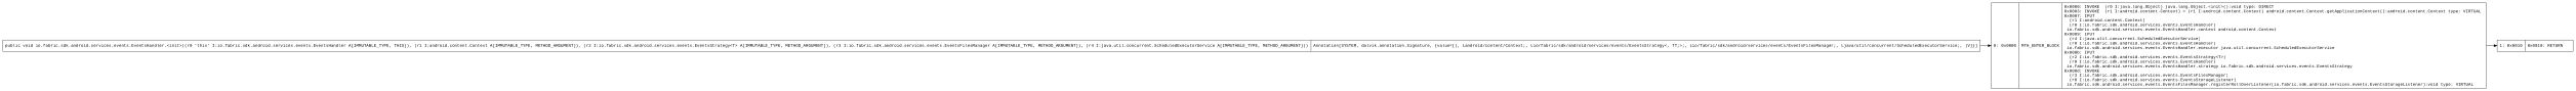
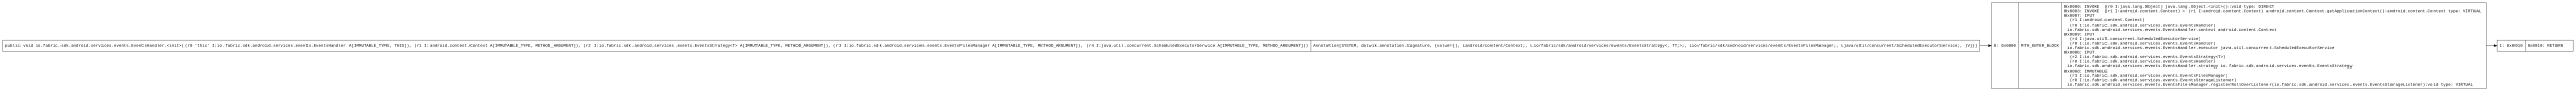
  digraph {
    rankdir=LR
    fontname="Liberation Mono"
    node [shape=record fontname="Liberation Mono"]
    edge [fontname="Liberation Mono"]
-   n1 [label="{0\:\ 0x0000|MTH_ENTER_BLOCK\l|0x0000: INVOKE  (r0 I:java.lang.Object) java.lang.Object.\<init\>():void type: DIRECT \l0x0003: INVOKE  (r1 I:android.content.Context) = (r1 I:android.content.Context) android.content.Context.getApplicationContext():android.content.Context type: VIRTUAL \l0x0007: IPUT  \l  (r1 I:android.content.Context)\l  (r0 I:io.fabric.sdk.android.services.events.EventsHandler)\l io.fabric.sdk.android.services.events.EventsHandler.context android.content.Context \l0x0009: IPUT  \l  (r4 I:java.util.concurrent.ScheduledExecutorService)\l  (r0 I:io.fabric.sdk.android.services.events.EventsHandler)\l io.fabric.sdk.android.services.events.EventsHandler.executor java.util.concurrent.ScheduledExecutorService \l0x000b: IPUT  \l  (r2 I:io.fabric.sdk.android.services.events.EventsStrategy\<T\>)\l  (r0 I:io.fabric.sdk.android.services.events.EventsHandler)\l io.fabric.sdk.android.services.events.EventsHandler.strategy io.fabric.sdk.android.services.events.EventsStrategy \l0x000d: INVOKE  \l  (r3 I:io.fabric.sdk.android.services.events.EventsFilesManager)\l  (r0 I:io.fabric.sdk.android.services.events.EventsStorageListener)\l io.fabric.sdk.android.services.events.EventsFilesManager.registerRollOverListener(io.fabric.sdk.android.services.events.EventsStorageListener):void type: VIRTUAL \l}"]
+   n1 [label="{0\:\ 0x0000|MTH_ENTER_BLOCK\l|0x0000: INVOKE  (r0 I:java.lang.Object) java.lang.Object.\<init\>():void type: DIRECT \l0x0003: INVOKE  (r1 I:android.content.Context) = (r1 I:android.content.Context) android.content.Context.getApplicationContext():android.content.Context type: VIRTUAL \l0x0007: IPUT  \l  (r1 I:android.content.Context)\l  (r0 I:io.fabric.sdk.android.services.events.EventsHandler)\l io.fabric.sdk.android.services.events.EventsHandler.context android.content.Context \l0x0009: IPUT  \l  (r4 I:java.util.concurrent.ScheduledExecutorService)\l  (r0 I:io.fabric.sdk.android.services.events.EventsHandler)\l io.fabric.sdk.android.services.events.EventsHandler.executor java.util.concurrent.ScheduledExecutorService \l0x000b: IPUT  \l  (r2 I:io.fabric.sdk.android.services.events.EventsStrategy\<T\>)\l  (r0 I:io.fabric.sdk.android.services.events.EventsHandler)\l io.fabric.sdk.android.services.events.EventsHandler.strategy io.fabric.sdk.android.services.events.EventsStrategy \l0x000d: IMMUTABLE  \l  (r3 I:io.fabric.sdk.android.services.events.EventsFilesManager)\l  (r0 I:io.fabric.sdk.android.services.events.EventsStorageListener)\l io.fabric.sdk.android.services.events.EventsFilesManager.registerRollOverListener(io.fabric.sdk.android.services.events.EventsStorageListener):void type: VIRTUAL \l}"]
    n2 [label="{1\:\ 0x0010|0x0010: RETURN   \l}"]
    n3 [label="{public void io.fabric.sdk.android.services.events.EventsHandler.\<init\>((r0 'this' I:io.fabric.sdk.android.services.events.EventsHandler A[IMMUTABLE_TYPE, THIS]), (r1 I:android.content.Context A[IMMUTABLE_TYPE, METHOD_ARGUMENT]), (r2 I:io.fabric.sdk.android.services.events.EventsStrategy\<T\> A[IMMUTABLE_TYPE, METHOD_ARGUMENT]), (r3 I:io.fabric.sdk.android.services.events.EventsFilesManager A[IMMUTABLE_TYPE, METHOD_ARGUMENT]), (r4 I:java.util.concurrent.ScheduledExecutorService A[IMMUTABLE_TYPE, METHOD_ARGUMENT]))  | Annotation[SYSTEM, dalvik.annotation.Signature, \{value=[(, Landroid\/content\/Context;, Lio\/fabric\/sdk\/android\/services\/events\/EventsStrategy\<, TT;\>;, Lio\/fabric\/sdk\/android\/services\/events\/EventsFilesManager;, Ljava\/util\/concurrent\/ScheduledExecutorService;, )V]\}]\l}"]
    n1 -> n2
    n3 -> n1
  }
